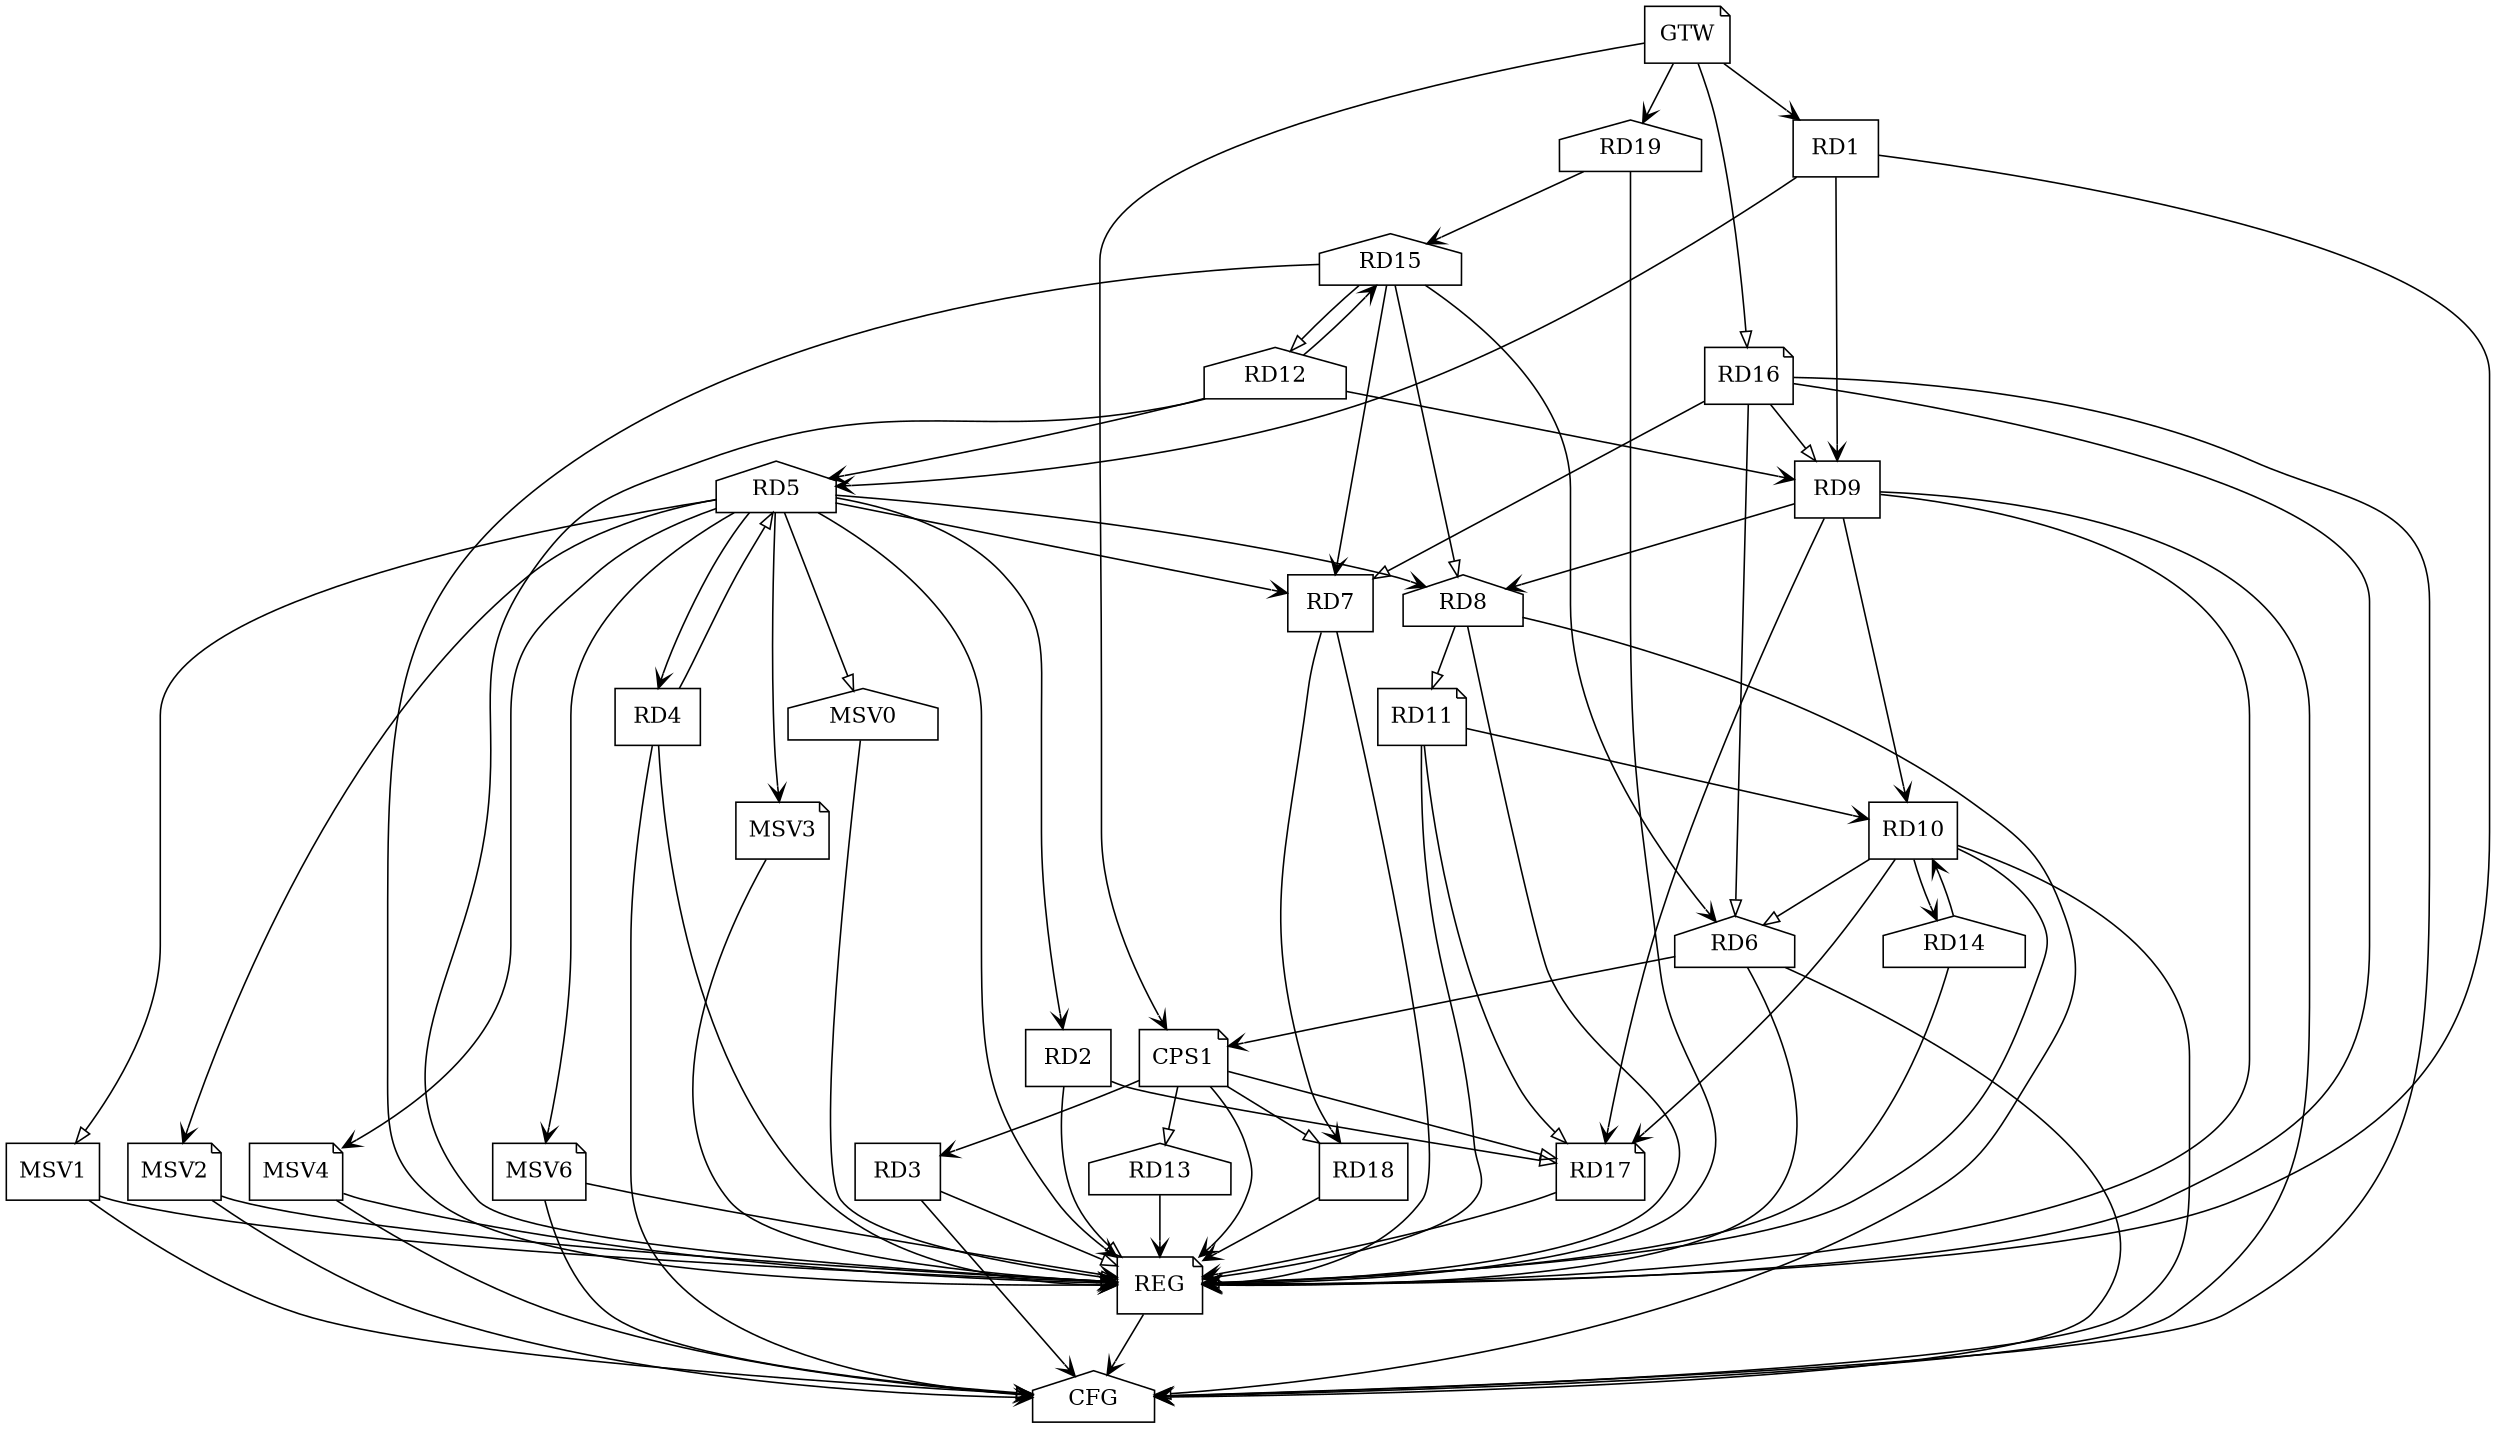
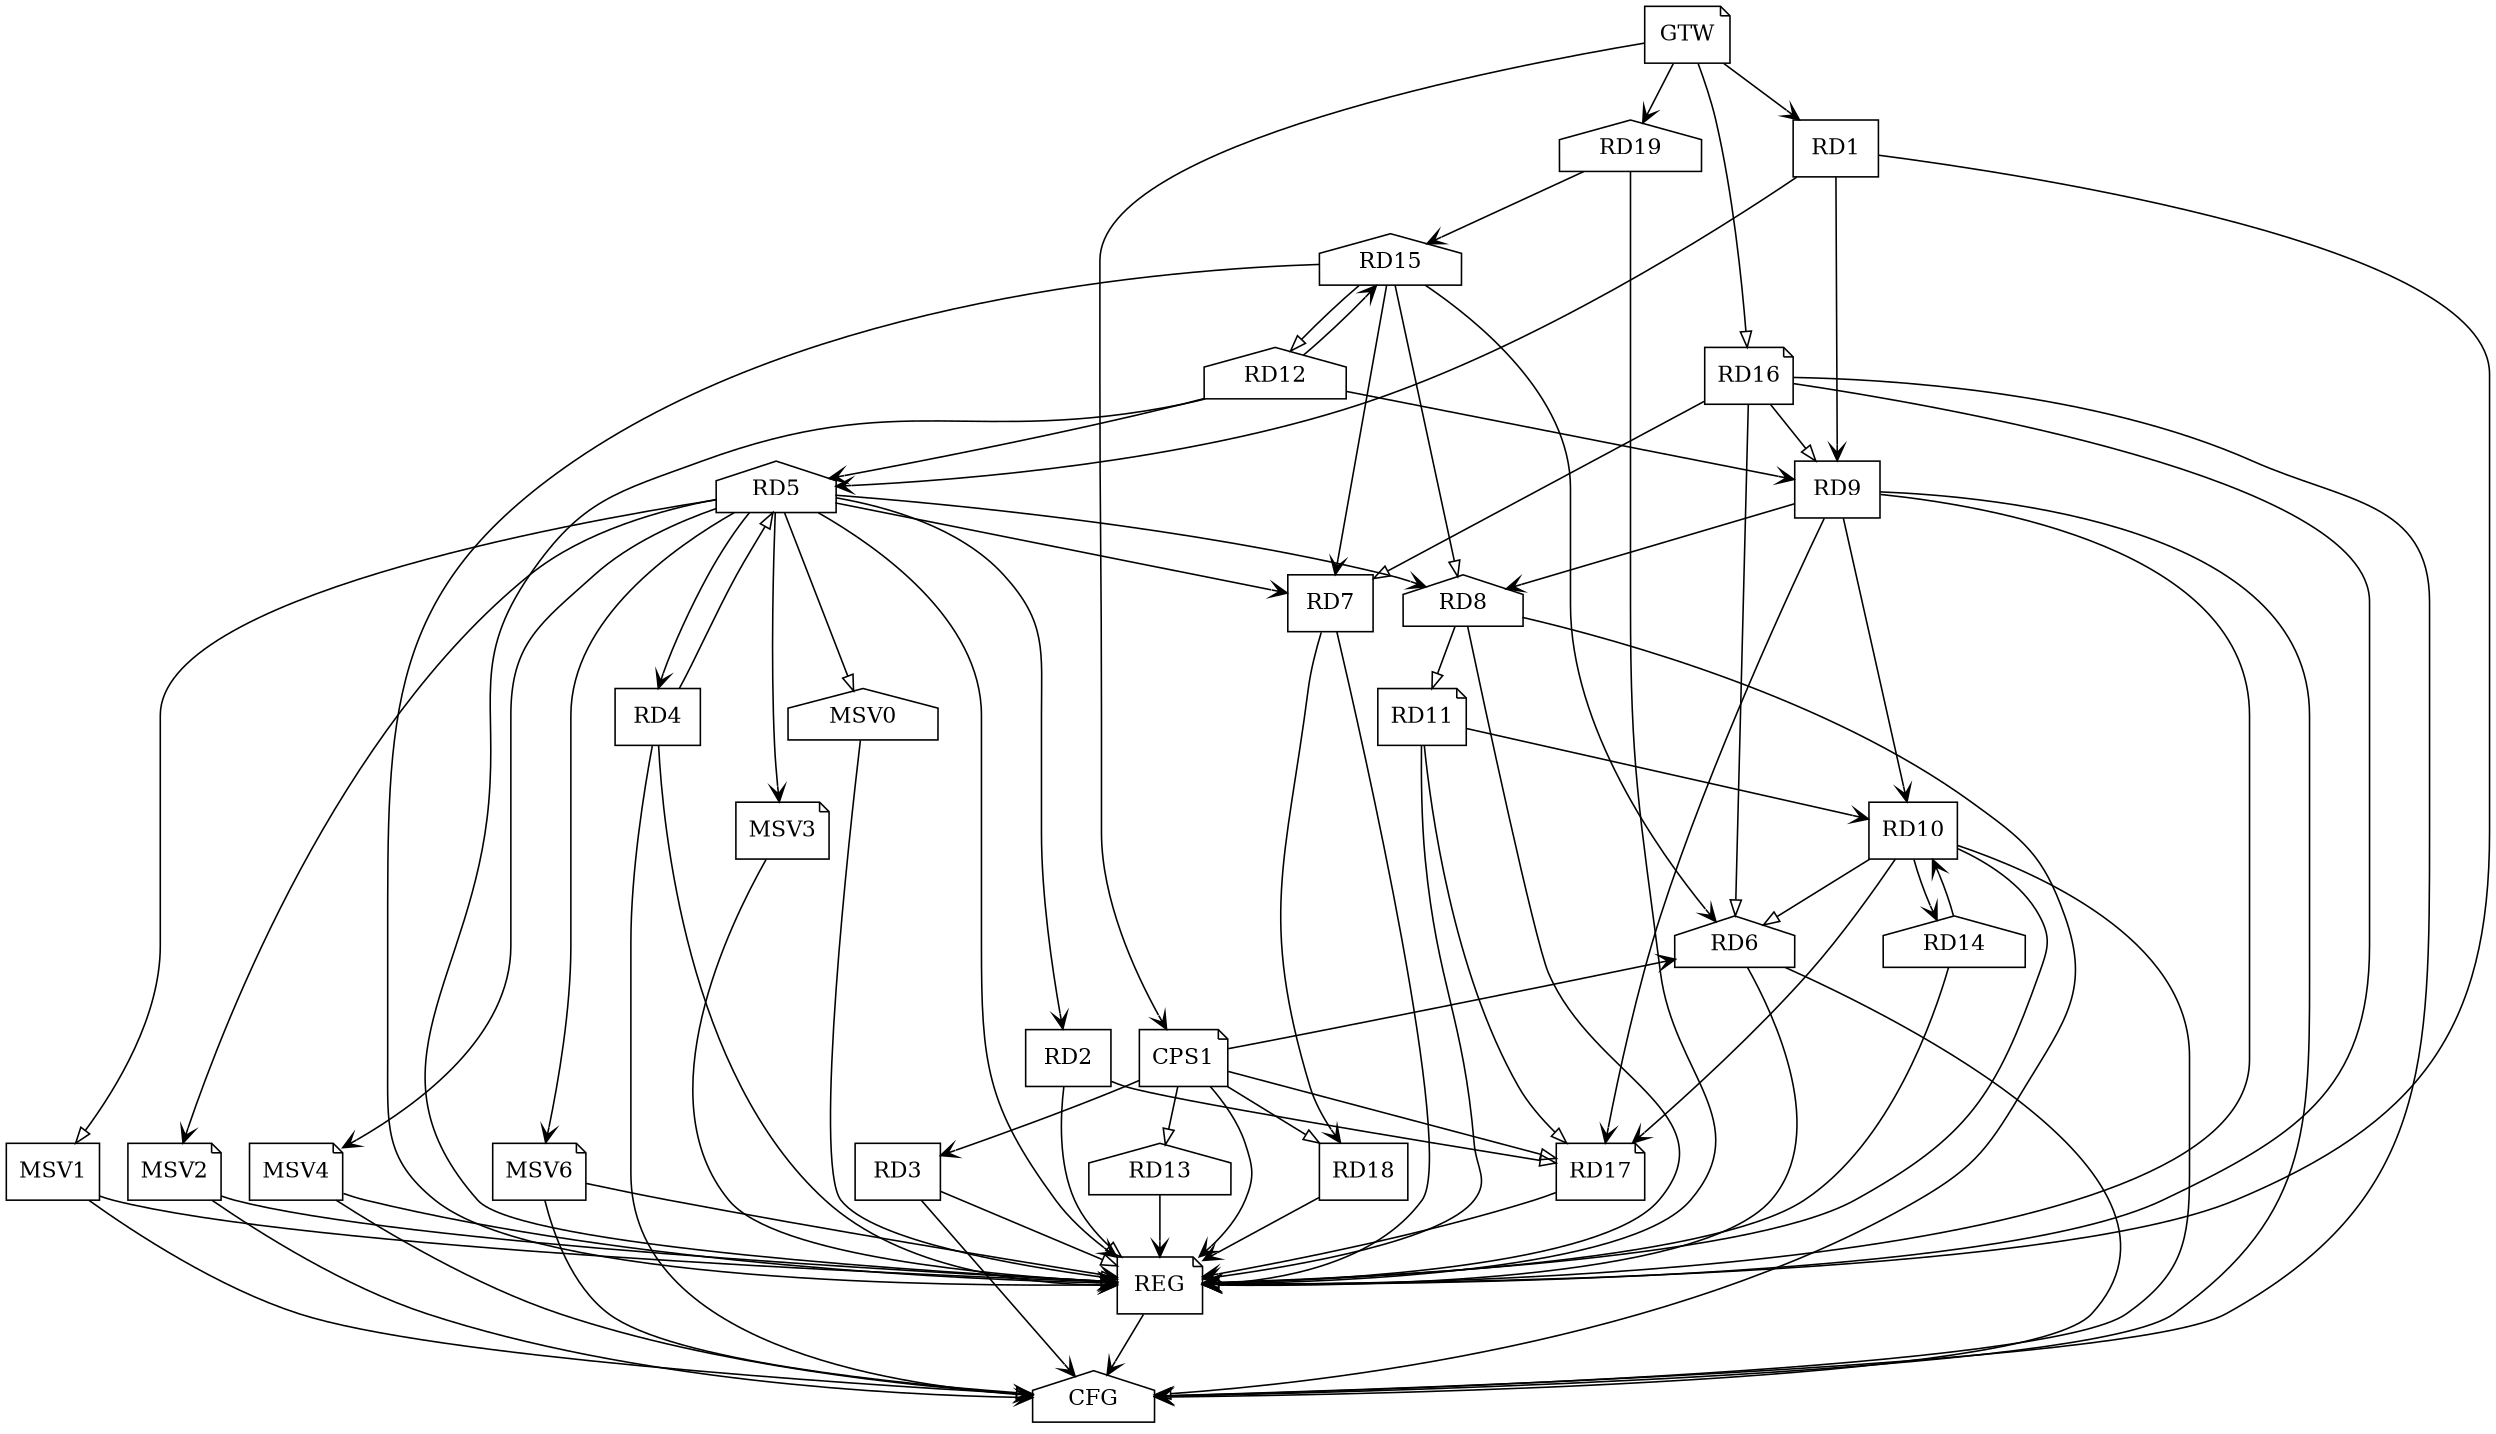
  strict digraph {
    node [shape=house]
    edge [arrowhead=vee]
    n1 [label=RD1 shape=box]
    n2 [label=RD5]
    n3 [label=RD9 shape=box]
    n4 [label=REG shape=note]
    n5 [label=RD2 shape=box]
    n6 [label=RD4 shape=box]
    n7 [label=RD7 shape=box]
    n8 [label=RD8]
    n9 [label=MSV1 shape=box]
    n10 [label=MSV2 shape=note]
    n11 [label=MSV3 shape=note]
    n12 [label=MSV4 shape=note]
    n13 [label=MSV0]
    n14 [label=MSV6 shape=note]
    n15 [label=RD17 shape=note]
    n16 [label=CFG]
    n17 [label=RD10 shape=box]
    n18 [label=RD3 shape=box]
    n19 [label=RD18 shape=box]
    n20 [label=RD11 shape=note]
    n21 [label=RD6]
    n22 [label=RD14]
    n23 [label=RD12]
    n24 [label=RD15]
    n25 [label=RD13]
    n26 [label=RD16 shape=note]
    n27 [label=RD19]
    n28 [label=CPS1 shape=note]
    n29 [label=GTW shape=note]
    n1 -> n2
    n1 -> n3
    n1 -> n4
    n2 -> n4
    n2 -> n5
    n2 -> n6
    n2 -> n7
    n2 -> n8
    n2 -> n9 [arrowhead=onormal]
    n2 -> n10
    n2 -> n11
    n2 -> n12
    n2 -> n13 [arrowhead=onormal]
    n2 -> n14
    n3 -> n4
    n3 -> n8
    n3 -> n15
    n3 -> n16
    n3 -> n17
    n4 -> n16
    n5 -> n4 [arrowhead=onormal]
    n5 -> n15 [arrowhead=onormal]
    n6 -> n2 [arrowhead=onormal]
    n6 -> n4
    n6 -> n16
    n7 -> n4
    n7 -> n19
    n8 -> n4
    n8 -> n16 [arrowhead=onormal]
    n8 -> n20 [arrowhead=onormal]
    n9 -> n4
    n9 -> n16 [arrowhead=onormal]
    n10 -> n4 [arrowhead=onormal]
    n10 -> n16
    n11 -> n4
    n12 -> n4
    n12 -> n16
    n13 -> n4 [arrowhead=onormal]
    n14 -> n4
    n14 -> n16 [arrowhead=onormal]
    n15 -> n4
    n17 -> n4 [arrowhead=onormal]
    n17 -> n15
    n17 -> n16
    n17 -> n21 [arrowhead=onormal]
    n17 -> n22
    n18 -> n4 [arrowhead=onormal]
    n18 -> n16
    n19 -> n4
    n20 -> n4
    n20 -> n15 [arrowhead=onormal]
    n20 -> n17
-   n21 -> n4
+   n21 -> n4 [arrowhead=onormal]
    n21 -> n16
    n22 -> n4
    n22 -> n17
    n23 -> n2
    n23 -> n3
    n23 -> n4
    n23 -> n24
    n24 -> n4
    n24 -> n7
    n24 -> n8 [arrowhead=onormal]
    n24 -> n21
    n24 -> n23 [arrowhead=onormal]
    n25 -> n4
    n26 -> n3 [arrowhead=onormal]
    n26 -> n4
    n26 -> n7 [arrowhead=onormal]
    n26 -> n16
    n26 -> n21 [arrowhead=onormal]
    n27 -> n4
    n27 -> n24
    n28 -> n4
    n28 -> n15 [arrowhead=onormal]
    n28 -> n18
    n28 -> n19 [arrowhead=onormal]
-   n21 -> n28
+   n28 -> n21
    n28 -> n25 [arrowhead=onormal]
    n29 -> n1
    n29 -> n26 [arrowhead=onormal]
    n29 -> n27
    n29 -> n28
  }
